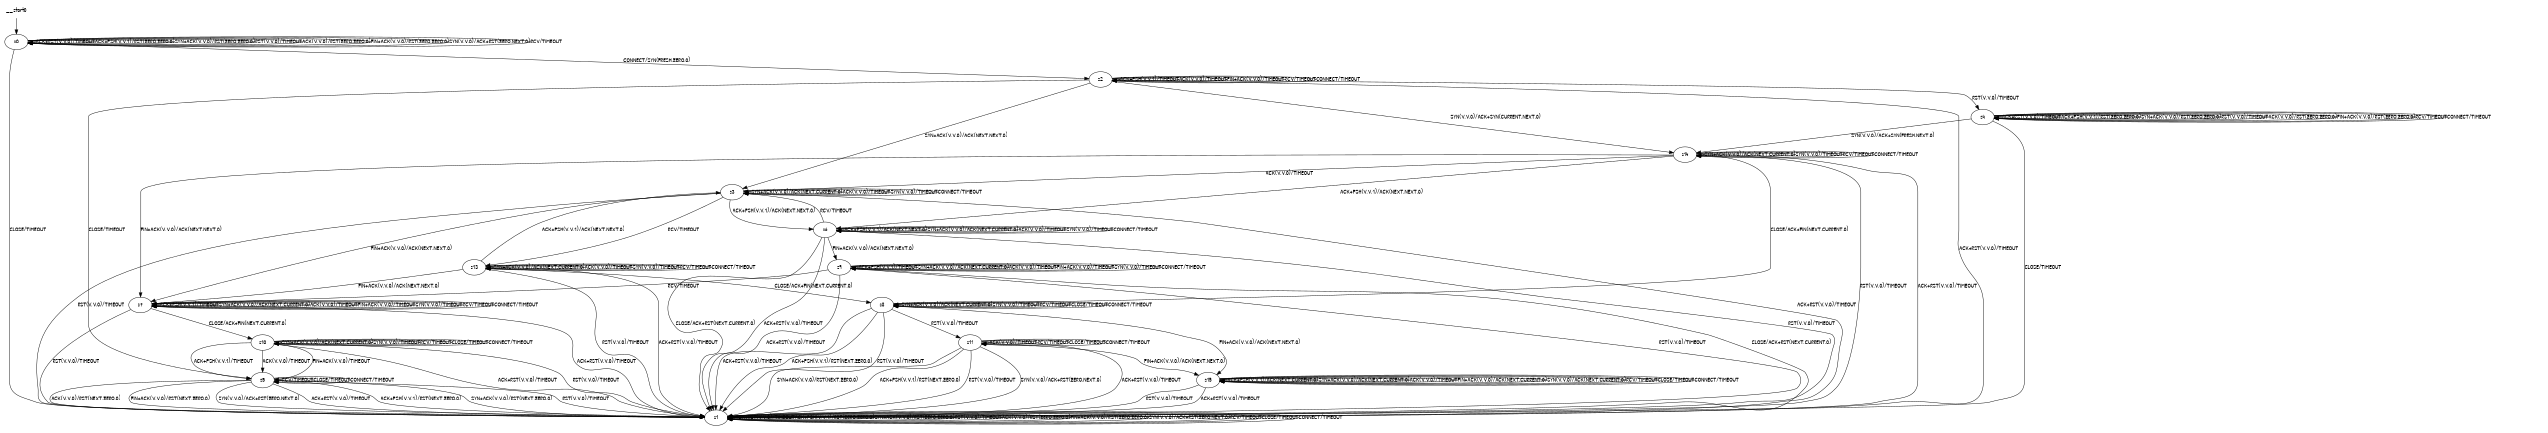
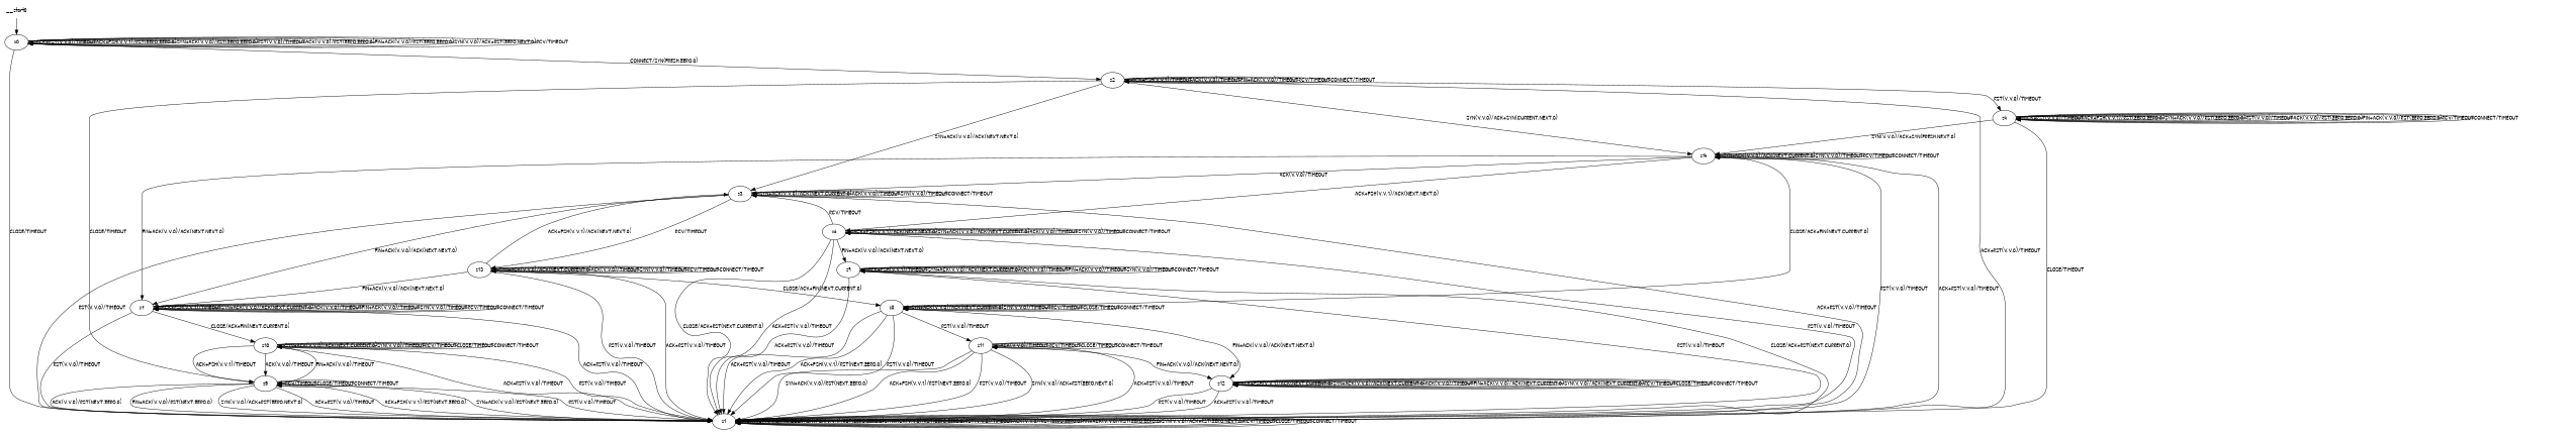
  digraph {
    fontname="Patrick Hand"
    node [fontname="Patrick Hand"]
    edge [fontname="Patrick Hand"]
    n1 [label=s0]
    n2 [label=s1]
    n3 [label=s2]
    n4 [label=s3]
    n5 [label=s4]
    n6 [label=s5]
    n7 [label=s14]
    n8 [label=s6]
    n9 [label=s7]
    n10 [label=s13]
    n11 [label=s8]
    n12 [label=s9]
    n13 [label=s10]
    n14 [label=s11]
-   n15 [label=s15]
+   n15 [label=s12]
    __start0 [shape=none]
    n1 -> n1 [label="ACK+RST(V,V,0)/TIMEOUT"]
    n1 -> n1 [label="ACK+PSH(V,V,1)/RST(ZERO,ZERO,0)"]
    n1 -> n1 [label="SYN+ACK(V,V,0)/RST(ZERO,ZERO,0)"]
    n1 -> n1 [label="RST(V,V,0)/TIMEOUT"]
    n1 -> n1 [label="ACK(V,V,0)/RST(ZERO,ZERO,0)"]
    n1 -> n1 [label="FIN+ACK(V,V,0)/RST(ZERO,ZERO,0)"]
    n1 -> n1 [label="SYN(V,V,0)/ACK+RST(ZERO,NEXT,0)"]
    n1 -> n1 [label="RCV/TIMEOUT"]
    n1 -> n2 [label="CLOSE/TIMEOUT"]
    n1 -> n3 [label="CONNECT/SYN(FRESH,ZERO,0)"]
    n2 -> n2 [label="ACK+RST(V,V,0)/TIMEOUT"]
    n2 -> n2 [label="ACK+PSH(V,V,1)/RST(ZERO,ZERO,0)"]
    n2 -> n2 [label="SYN+ACK(V,V,0)/RST(ZERO,ZERO,0)"]
    n2 -> n2 [label="RST(V,V,0)/TIMEOUT"]
    n2 -> n2 [label="ACK(V,V,0)/RST(ZERO,ZERO,0)"]
    n2 -> n2 [label="FIN+ACK(V,V,0)/RST(ZERO,ZERO,0)"]
    n2 -> n2 [label="SYN(V,V,0)/ACK+RST(ZERO,NEXT,0)"]
    n2 -> n2 [label="RCV/TIMEOUT"]
    n2 -> n2 [label="CLOSE/TIMEOUT"]
    n2 -> n2 [label="CONNECT/TIMEOUT"]
    n3 -> n2 [label="ACK+RST(V,V,0)/TIMEOUT"]
    n3 -> n3 [label="ACK+PSH(V,V,1)/TIMEOUT"]
    n3 -> n3 [label="ACK(V,V,0)/TIMEOUT"]
    n3 -> n3 [label="FIN+ACK(V,V,0)/TIMEOUT"]
    n3 -> n3 [label="RCV/TIMEOUT"]
    n3 -> n3 [label="CONNECT/TIMEOUT"]
    n3 -> n4 [label="SYN+ACK(V,V,0)/ACK(NEXT,NEXT,0)"]
    n3 -> n5 [label="RST(V,V,0)/TIMEOUT"]
    n3 -> n6 [label="CLOSE/TIMEOUT"]
    n3 -> n7 [label="SYN(V,V,0)/ACK+SYN(CURRENT,NEXT,0)"]
    n4 -> n2 [label="ACK+RST(V,V,0)/TIMEOUT"]
    n4 -> n2 [label="RST(V,V,0)/TIMEOUT"]
    n4 -> n4 [label="SYN+ACK(V,V,0)/ACK(NEXT,CURRENT,0)"]
    n4 -> n4 [label="ACK(V,V,0)/TIMEOUT"]
    n4 -> n4 [label="SYN(V,V,0)/TIMEOUT"]
    n4 -> n4 [label="CONNECT/TIMEOUT"]
-   n4 -> n8 [label="ACK+PSH(V,V,1)/ACK(NEXT,NEXT,0)"]
    n4 -> n9 [label="FIN+ACK(V,V,0)/ACK(NEXT,NEXT,0)"]
    n4 -> n10 [label="RCV/TIMEOUT"]
    n5 -> n2 [label="CLOSE/TIMEOUT"]
    n5 -> n5 [label="ACK+RST(V,V,0)/TIMEOUT"]
    n5 -> n5 [label="ACK+PSH(V,V,1)/RST(ZERO,ZERO,0)"]
    n5 -> n5 [label="SYN+ACK(V,V,0)/RST(ZERO,ZERO,0)"]
    n5 -> n5 [label="RST(V,V,0)/TIMEOUT"]
    n5 -> n5 [label="ACK(V,V,0)/RST(ZERO,ZERO,0)"]
    n5 -> n5 [label="FIN+ACK(V,V,0)/RST(ZERO,ZERO,0)"]
    n5 -> n5 [label="RCV/TIMEOUT"]
    n5 -> n5 [label="CONNECT/TIMEOUT"]
    n5 -> n7 [label="SYN(V,V,0)/ACK+SYN(FRESH,NEXT,0)"]
    n6 -> n2 [label="ACK+RST(V,V,0)/TIMEOUT"]
    n6 -> n2 [label="ACK+PSH(V,V,1)/RST(NEXT,ZERO,0)"]
    n6 -> n2 [label="SYN+ACK(V,V,0)/RST(NEXT,ZERO,0)"]
    n6 -> n2 [label="RST(V,V,0)/TIMEOUT"]
    n6 -> n2 [label="ACK(V,V,0)/RST(NEXT,ZERO,0)"]
    n6 -> n2 [label="FIN+ACK(V,V,0)/RST(NEXT,ZERO,0)"]
    n6 -> n2 [label="SYN(V,V,0)/ACK+RST(ZERO,NEXT,0)"]
    n6 -> n6 [label="RCV/TIMEOUT"]
    n6 -> n6 [label="CLOSE/TIMEOUT"]
    n6 -> n6 [label="CONNECT/TIMEOUT"]
    n7 -> n2 [label="ACK+RST(V,V,0)/TIMEOUT"]
    n7 -> n2 [label="RST(V,V,0)/TIMEOUT"]
    n7 -> n4 [label="ACK(V,V,0)/TIMEOUT"]
    n7 -> n7 [label="SYN+ACK(V,V,0)/ACK(NEXT,CURRENT,0)"]
    n7 -> n7 [label="SYN(V,V,0)/TIMEOUT"]
    n7 -> n7 [label="RCV/TIMEOUT"]
    n7 -> n7 [label="CONNECT/TIMEOUT"]
    n7 -> n8 [label="ACK+PSH(V,V,1)/ACK(NEXT,NEXT,0)"]
    n7 -> n9 [label="FIN+ACK(V,V,0)/ACK(NEXT,NEXT,0)"]
    n7 -> n11 [label="CLOSE/ACK+FIN(NEXT,CURRENT,0)"]
    n8 -> n2 [label="ACK+RST(V,V,0)/TIMEOUT"]
    n8 -> n2 [label="RST(V,V,0)/TIMEOUT"]
    n8 -> n2 [label="CLOSE/ACK+RST(NEXT,CURRENT,0)"]
    n8 -> n4 [label="RCV/TIMEOUT"]
    n8 -> n8 [label="ACK+PSH(V,V,1)/ACK(NEXT,NEXT,0)"]
    n8 -> n8 [label="SYN+ACK(V,V,0)/ACK(NEXT,CURRENT,0)"]
    n8 -> n8 [label="ACK(V,V,0)/TIMEOUT"]
    n8 -> n8 [label="SYN(V,V,0)/TIMEOUT"]
    n8 -> n8 [label="CONNECT/TIMEOUT"]
    n8 -> n12 [label="FIN+ACK(V,V,0)/ACK(NEXT,NEXT,0)"]
    n9 -> n2 [label="ACK+RST(V,V,0)/TIMEOUT"]
    n9 -> n2 [label="RST(V,V,0)/TIMEOUT"]
    n9 -> n9 [label="ACK+PSH(V,V,1)/TIMEOUT"]
    n9 -> n9 [label="SYN+ACK(V,V,0)/ACK(NEXT,CURRENT,0)"]
    n9 -> n9 [label="ACK(V,V,0)/TIMEOUT"]
    n9 -> n9 [label="FIN+ACK(V,V,0)/TIMEOUT"]
    n9 -> n9 [label="SYN(V,V,0)/TIMEOUT"]
    n9 -> n9 [label="RCV/TIMEOUT"]
    n9 -> n9 [label="CONNECT/TIMEOUT"]
    n9 -> n13 [label="CLOSE/ACK+FIN(NEXT,CURRENT,0)"]
    n10 -> n2 [label="ACK+RST(V,V,0)/TIMEOUT"]
    n10 -> n2 [label="RST(V,V,0)/TIMEOUT"]
    n10 -> n4 [label="ACK+PSH(V,V,1)/ACK(NEXT,NEXT,0)"]
    n10 -> n9 [label="FIN+ACK(V,V,0)/ACK(NEXT,NEXT,0)"]
    n10 -> n10 [label="SYN+ACK(V,V,0)/ACK(NEXT,CURRENT,0)"]
    n10 -> n10 [label="ACK(V,V,0)/TIMEOUT"]
    n10 -> n10 [label="SYN(V,V,0)/TIMEOUT"]
    n10 -> n10 [label="RCV/TIMEOUT"]
    n10 -> n10 [label="CONNECT/TIMEOUT"]
    n10 -> n11 [label="CLOSE/ACK+FIN(NEXT,CURRENT,0)"]
    n11 -> n2 [label="ACK+RST(V,V,0)/TIMEOUT"]
    n11 -> n2 [label="ACK+PSH(V,V,1)/RST(NEXT,ZERO,0)"]
    n11 -> n2 [label="RST(V,V,0)/TIMEOUT"]
    n11 -> n11 [label="SYN+ACK(V,V,0)/ACK(NEXT,CURRENT,0)"]
    n11 -> n11 [label="SYN(V,V,0)/TIMEOUT"]
    n11 -> n11 [label="RCV/TIMEOUT"]
    n11 -> n11 [label="CLOSE/TIMEOUT"]
    n11 -> n11 [label="CONNECT/TIMEOUT"]
    n11 -> n14 [label="RST(V,V,0)/TIMEOUT"]
    n11 -> n15 [label="FIN+ACK(V,V,0)/ACK(NEXT,NEXT,0)"]
    n12 -> n2 [label="ACK+RST(V,V,0)/TIMEOUT"]
    n12 -> n2 [label="RST(V,V,0)/TIMEOUT"]
    n12 -> n2 [label="CLOSE/ACK+RST(NEXT,CURRENT,0)"]
-   n12 -> n9 [label="RCV/TIMEOUT"]
    n12 -> n12 [label="ACK+PSH(V,V,1)/TIMEOUT"]
    n12 -> n12 [label="SYN+ACK(V,V,0)/ACK(NEXT,CURRENT,0)"]
    n12 -> n12 [label="ACK(V,V,0)/TIMEOUT"]
    n12 -> n12 [label="FIN+ACK(V,V,0)/TIMEOUT"]
    n12 -> n12 [label="SYN(V,V,0)/TIMEOUT"]
    n12 -> n12 [label="CONNECT/TIMEOUT"]
    n13 -> n2 [label="ACK+RST(V,V,0)/TIMEOUT"]
    n13 -> n2 [label="RST(V,V,0)/TIMEOUT"]
    n13 -> n6 [label="ACK+PSH(V,V,1)/TIMEOUT"]
    n13 -> n6 [label="ACK(V,V,0)/TIMEOUT"]
    n13 -> n6 [label="FIN+ACK(V,V,0)/TIMEOUT"]
    n13 -> n13 [label="SYN+ACK(V,V,0)/ACK(NEXT,CURRENT,0)"]
    n13 -> n13 [label="SYN(V,V,0)/TIMEOUT"]
    n13 -> n13 [label="RCV/TIMEOUT"]
    n13 -> n13 [label="CLOSE/TIMEOUT"]
    n13 -> n13 [label="CONNECT/TIMEOUT"]
    n14 -> n2 [label="ACK+RST(V,V,0)/TIMEOUT"]
    n14 -> n2 [label="ACK+PSH(V,V,1)/RST(NEXT,ZERO,0)"]
    n14 -> n2 [label="SYN+ACK(V,V,0)/RST(NEXT,ZERO,0)"]
    n14 -> n2 [label="RST(V,V,0)/TIMEOUT"]
    n14 -> n2 [label="SYN(V,V,0)/ACK+RST(ZERO,NEXT,0)"]
    n14 -> n14 [label="ACK(V,V,0)/TIMEOUT"]
    n14 -> n14 [label="RCV/TIMEOUT"]
    n14 -> n14 [label="CLOSE/TIMEOUT"]
    n14 -> n14 [label="CONNECT/TIMEOUT"]
    n14 -> n15 [label="FIN+ACK(V,V,0)/ACK(NEXT,NEXT,0)"]
    n15 -> n2 [label="ACK+RST(V,V,0)/TIMEOUT"]
    n15 -> n2 [label="RST(V,V,0)/TIMEOUT"]
    n15 -> n15 [label="ACK+PSH(V,V,1)/ACK(NEXT,CURRENT,0)"]
    n15 -> n15 [label="SYN+ACK(V,V,0)/ACK(NEXT,CURRENT,0)"]
    n15 -> n15 [label="ACK(V,V,0)/TIMEOUT"]
    n15 -> n15 [label="FIN+ACK(V,V,0)/ACK(NEXT,CURRENT,0)"]
    n15 -> n15 [label="SYN(V,V,0)/ACK(NEXT,CURRENT,0)"]
    n15 -> n15 [label="RCV/TIMEOUT"]
    n15 -> n15 [label="CLOSE/TIMEOUT"]
    n15 -> n15 [label="CONNECT/TIMEOUT"]
    __start0 -> n1
  }
